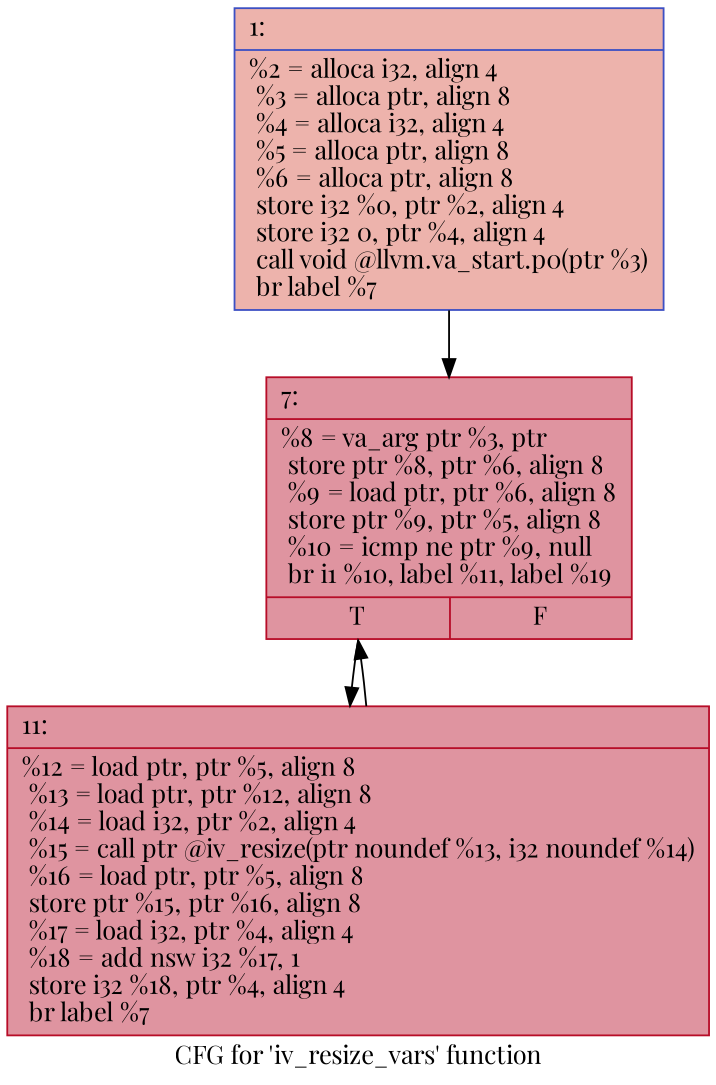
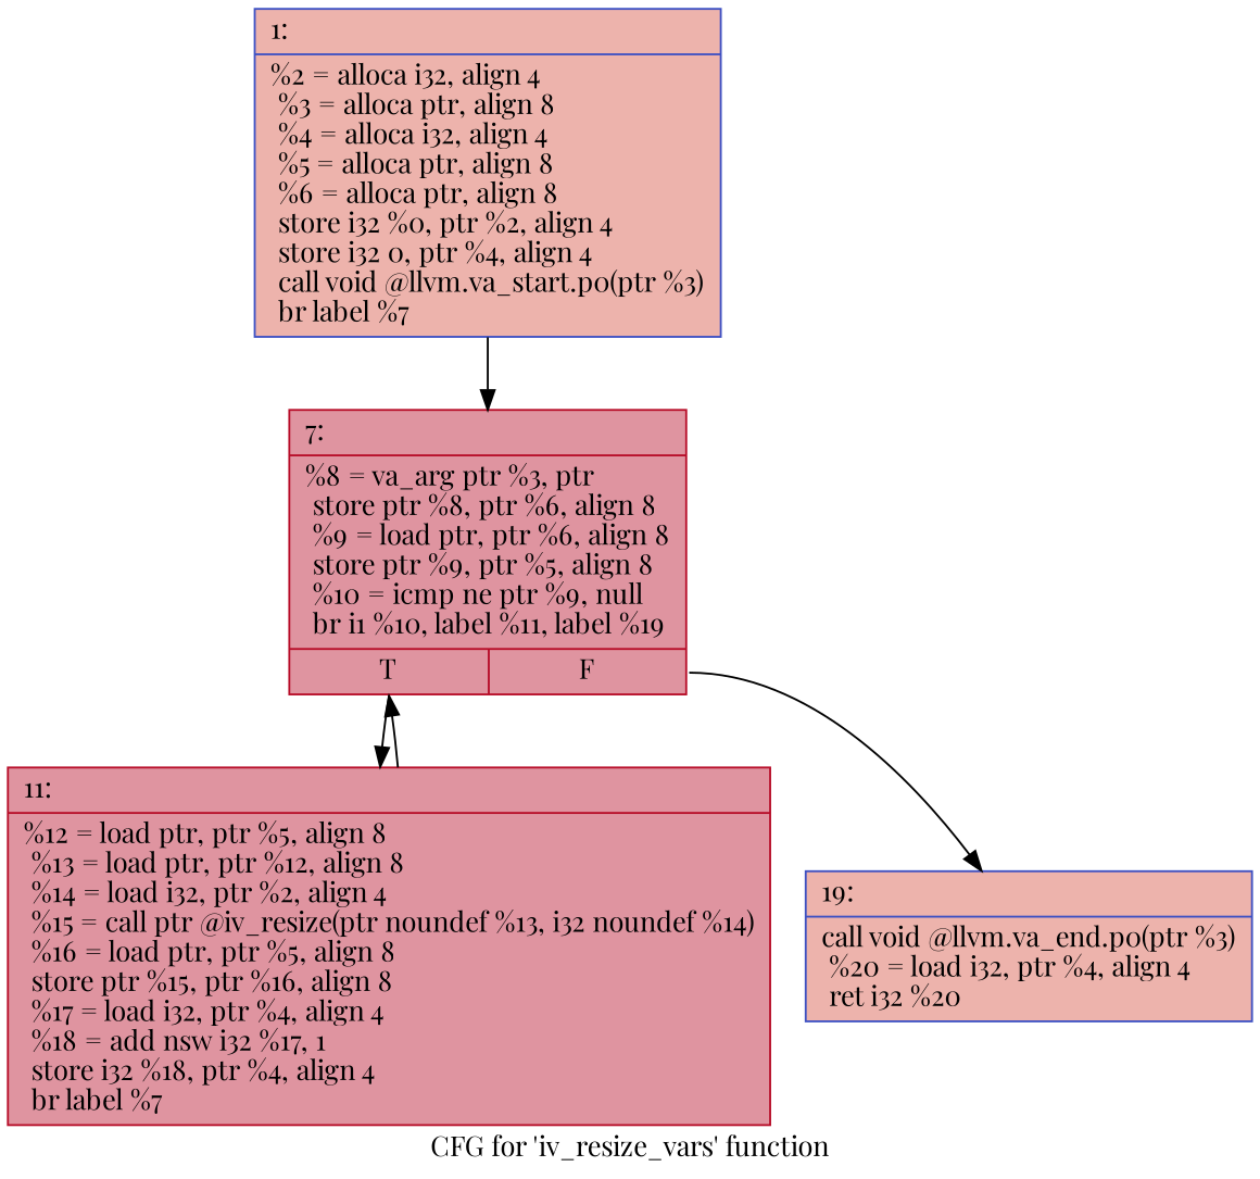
  digraph {
    label="CFG for 'iv_resize_vars' function"
    fontname="Playfair Display"
    node [color="#3d50c3ff" fillcolor="#d6524470" fontname="Playfair Display" shape=record style=filled]
    edge [fontname="Playfair Display"]
    n1 [label="{1:\l|  %2 = alloca i32, align 4\l  %3 = alloca ptr, align 8\l  %4 = alloca i32, align 4\l  %5 = alloca ptr, align 8\l  %6 = alloca ptr, align 8\l  store i32 %0, ptr %2, align 4\l  store i32 0, ptr %4, align 4\l  call void @llvm.va_start.p0(ptr %3)\l  br label %7\l}"]
    n2 [color="#b70d28ff" fillcolor="#b70d2870" label="{7:\l|  %8 = va_arg ptr %3, ptr\l  store ptr %8, ptr %6, align 8\l  %9 = load ptr, ptr %6, align 8\l  store ptr %9, ptr %5, align 8\l  %10 = icmp ne ptr %9, null\l  br i1 %10, label %11, label %19\l|{<s0>T|<s1>F}}"]
    n3 [color="#b70d28ff" fillcolor="#b70d2870" label="{11:\l|  %12 = load ptr, ptr %5, align 8\l  %13 = load ptr, ptr %12, align 8\l  %14 = load i32, ptr %2, align 4\l  %15 = call ptr @iv_resize(ptr noundef %13, i32 noundef %14)\l  %16 = load ptr, ptr %5, align 8\l  store ptr %15, ptr %16, align 8\l  %17 = load i32, ptr %4, align 4\l  %18 = add nsw i32 %17, 1\l  store i32 %18, ptr %4, align 4\l  br label %7\l}"]
+   n4 [label="{19:\l|  call void @llvm.va_end.p0(ptr %3)\l  %20 = load i32, ptr %4, align 4\l  ret i32 %20\l}"]
    n1 -> n2
    n2 -> n3 [tailport=s0]
+   n2 -> n4 [tailport=s1]
    n3 -> n2
  }
